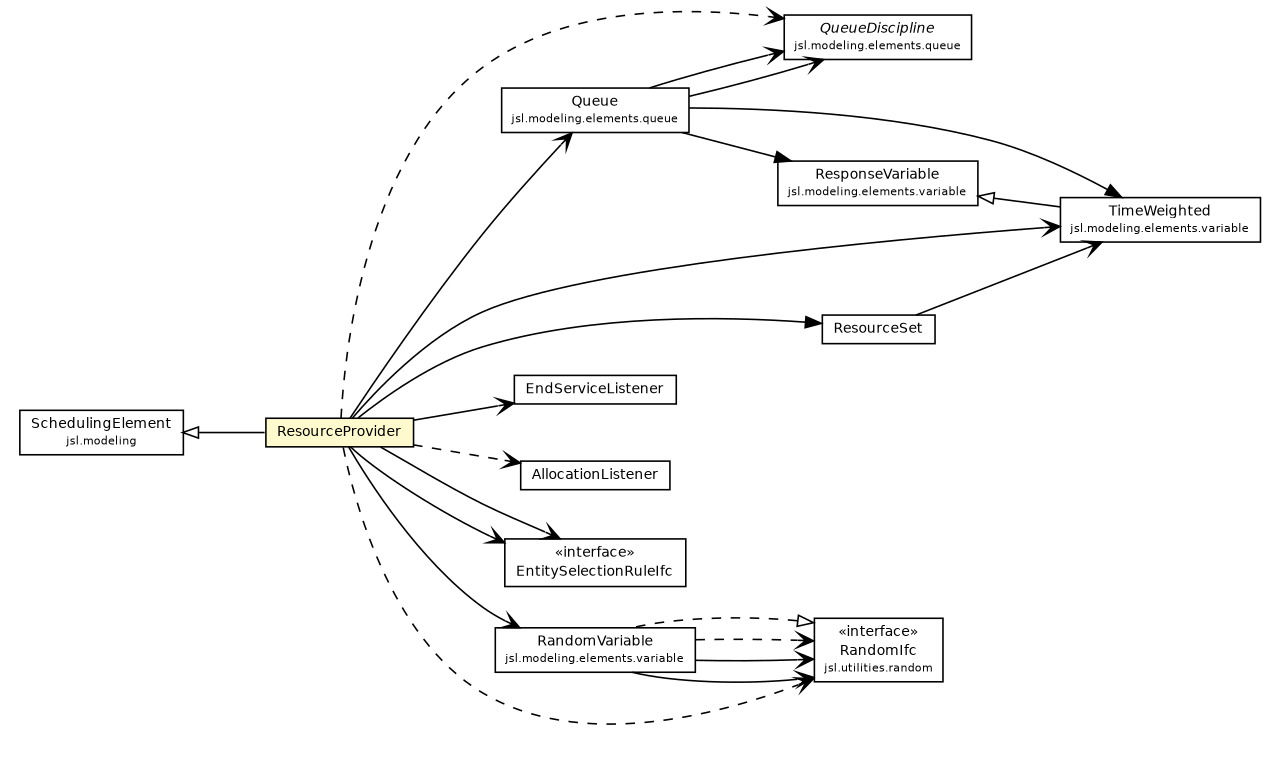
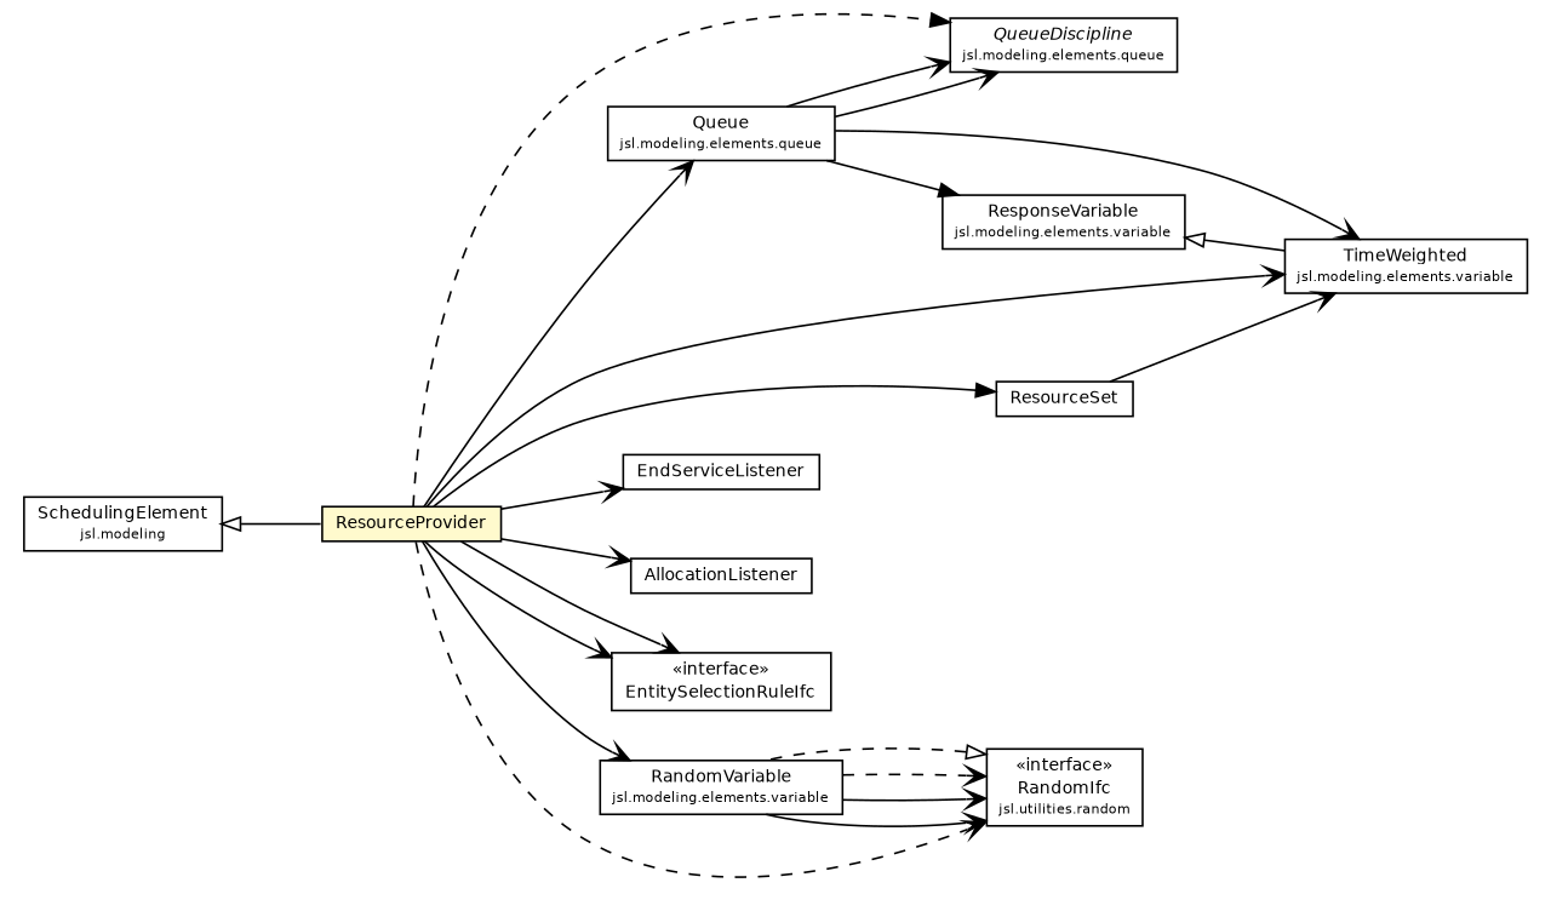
  digraph {
    nodesep=0.25
    rankdir=LR
    ranksep=0.5
    node [fontcolor=black fontname=Helvetica fontsize=9.0 shape=plaintext]
    edge [fontname=Helvetica fontsize=10.0 headport=p labelfontname=Helvetica labelfontsize=10 tailport=p arrowhead=open color=black fontcolor=black]
    n1 [label=<<table title="jsl.modeling.SchedulingElement" border="0" cellborder="1" cellspacing="0" cellpadding="2" port="p" href="../../SchedulingElement.html"> 		<tr><td><table border="0" cellspacing="0" cellpadding="1"> <tr><td align="center" balign="center"> SchedulingElement </td></tr> <tr><td align="center" balign="center"><font point-size="7.0"> jsl.modeling </font></td></tr> 		</table></td></tr> 		</table>>]
    n2 [label=<<table title="jsl.modeling.elements.resource.ResourceProvider" border="0" cellborder="1" cellspacing="0" cellpadding="2" port="p" bgcolor="lemonChiffon" href="./ResourceProvider.html"> 		<tr><td><table border="0" cellspacing="0" cellpadding="1"> <tr><td align="center" balign="center"> ResourceProvider </td></tr> 		</table></td></tr> 		</table>>]
    n3 [label=<<table title="jsl.modeling.elements.queue.QueueDiscipline" border="0" cellborder="1" cellspacing="0" cellpadding="2" port="p" href="../queue/QueueDiscipline.html"> 		<tr><td><table border="0" cellspacing="0" cellpadding="1"> <tr><td align="center" balign="center"><font face="Helvetica-Oblique"> QueueDiscipline </font></td></tr> <tr><td align="center" balign="center"><font point-size="7.0"> jsl.modeling.elements.queue </font></td></tr> 		</table></td></tr> 		</table>>]
    n4 [label=<<table title="jsl.modeling.elements.queue.Queue" border="0" cellborder="1" cellspacing="0" cellpadding="2" port="p" href="../queue/Queue.html"> 		<tr><td><table border="0" cellspacing="0" cellpadding="1"> <tr><td align="center" balign="center"> Queue </td></tr> <tr><td align="center" balign="center"><font point-size="7.0"> jsl.modeling.elements.queue </font></td></tr> 		</table></td></tr> 		</table>>]
    n5 [label=<<table title="jsl.modeling.elements.variable.TimeWeighted" border="0" cellborder="1" cellspacing="0" cellpadding="2" port="p" href="../variable/TimeWeighted.html"> 		<tr><td><table border="0" cellspacing="0" cellpadding="1"> <tr><td align="center" balign="center"> TimeWeighted </td></tr> <tr><td align="center" balign="center"><font point-size="7.0"> jsl.modeling.elements.variable </font></td></tr> 		</table></td></tr> 		</table>>]
    n6 [label=<<table title="jsl.modeling.elements.resource.ResourceSet" border="0" cellborder="1" cellspacing="0" cellpadding="2" port="p" href="./ResourceSet.html"> 		<tr><td><table border="0" cellspacing="0" cellpadding="1"> <tr><td align="center" balign="center"> ResourceSet </td></tr> 		</table></td></tr> 		</table>>]
    n7 [label=<<table title="jsl.modeling.elements.resource.ResourceProvider.EndServiceListener" border="0" cellborder="1" cellspacing="0" cellpadding="2" port="p" href="./ResourceProvider.EndServiceListener.html"> 		<tr><td><table border="0" cellspacing="0" cellpadding="1"> <tr><td align="center" balign="center"> EndServiceListener </td></tr> 		</table></td></tr> 		</table>>]
    n8 [label=<<table title="jsl.modeling.elements.resource.ResourceProvider.AllocationListener" border="0" cellborder="1" cellspacing="0" cellpadding="2" port="p" href="./ResourceProvider.AllocationListener.html"> 		<tr><td><table border="0" cellspacing="0" cellpadding="1"> <tr><td align="center" balign="center"> AllocationListener </td></tr> 		</table></td></tr> 		</table>>]
    n9 [label=<<table title="jsl.modeling.elements.resource.EntitySelectionRuleIfc" border="0" cellborder="1" cellspacing="0" cellpadding="2" port="p" href="./EntitySelectionRuleIfc.html"> 		<tr><td><table border="0" cellspacing="0" cellpadding="1"> <tr><td align="center" balign="center"> &#171;interface&#187; </td></tr> <tr><td align="center" balign="center"> EntitySelectionRuleIfc </td></tr> 		</table></td></tr> 		</table>>]
    n10 [label=<<table title="jsl.modeling.elements.variable.RandomVariable" border="0" cellborder="1" cellspacing="0" cellpadding="2" port="p" href="../variable/RandomVariable.html"> 		<tr><td><table border="0" cellspacing="0" cellpadding="1"> <tr><td align="center" balign="center"> RandomVariable </td></tr> <tr><td align="center" balign="center"><font point-size="7.0"> jsl.modeling.elements.variable </font></td></tr> 		</table></td></tr> 		</table>>]
    n11 [label=<<table title="jsl.utilities.random.RandomIfc" border="0" cellborder="1" cellspacing="0" cellpadding="2" port="p" href="../../../utilities/random/RandomIfc.html"> 		<tr><td><table border="0" cellspacing="0" cellpadding="1"> <tr><td align="center" balign="center"> &#171;interface&#187; </td></tr> <tr><td align="center" balign="center"> RandomIfc </td></tr> <tr><td align="center" balign="center"><font point-size="7.0"> jsl.utilities.random </font></td></tr> 		</table></td></tr> 		</table>>]
    n12 [label=<<table title="jsl.modeling.elements.variable.ResponseVariable" border="0" cellborder="1" cellspacing="0" cellpadding="2" port="p" href="../variable/ResponseVariable.html"> 		<tr><td><table border="0" cellspacing="0" cellpadding="1"> <tr><td align="center" balign="center"> ResponseVariable </td></tr> <tr><td align="center" balign="center"><font point-size="7.0"> jsl.modeling.elements.variable </font></td></tr> 		</table></td></tr> 		</table>>]
    n1 -> n2 [arrowtail=empty dir=back fontsize=10 arrowhead="" color="" fontcolor=""]
-   n2 -> n3 [style=dashed]
+   n2 -> n3 [arrowhead=normal style=dashed]
    n2 -> n4
    n2 -> n5
    n2 -> n6 [arrowhead=normal]
    n2 -> n7
-   n2 -> n8 [style=dashed]
+   n2 -> n8
    n2 -> n9
    n2 -> n9
    n2 -> n10
    n2 -> n11 [style=dashed]
    n4 -> n3
    n4 -> n3
-   n4 -> n5 [arrowhead=normal]
+   n4 -> n5
    n4 -> n12 [arrowhead=normal]
    n6 -> n5
    n10 -> n11
    n10 -> n11
    n10 -> n11 [style=dashed]
    n11 -> n10 [arrowtail=empty dir=back fontsize=10 style=dashed arrowhead="" color="" fontcolor=""]
    n12 -> n5 [arrowtail=empty dir=back fontsize=10 arrowhead="" color="" fontcolor=""]
  }
